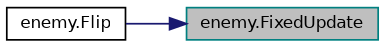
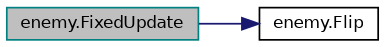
  digraph {
    rankdir=LR
    node [fontname=Helvetica fontsize=10 shape=record style=filled]
    n1 [color=teal fillcolor=grey75 fontcolor=black height=0.2 label="enemy.FixedUpdate" width=0.4]
    n2 [color=black fillcolor=white height=0.2 label="enemy.Flip" width=0.4]
-   n2 -> n1 [color=midnightblue fontname=Helvetica fontsize=10 labelfontname=Helvetica labelfontsize=10 style=solid]
+   n1 -> n2 [color=midnightblue fontname=Helvetica fontsize=10 labelfontname=Helvetica labelfontsize=10 style=solid]
  }
